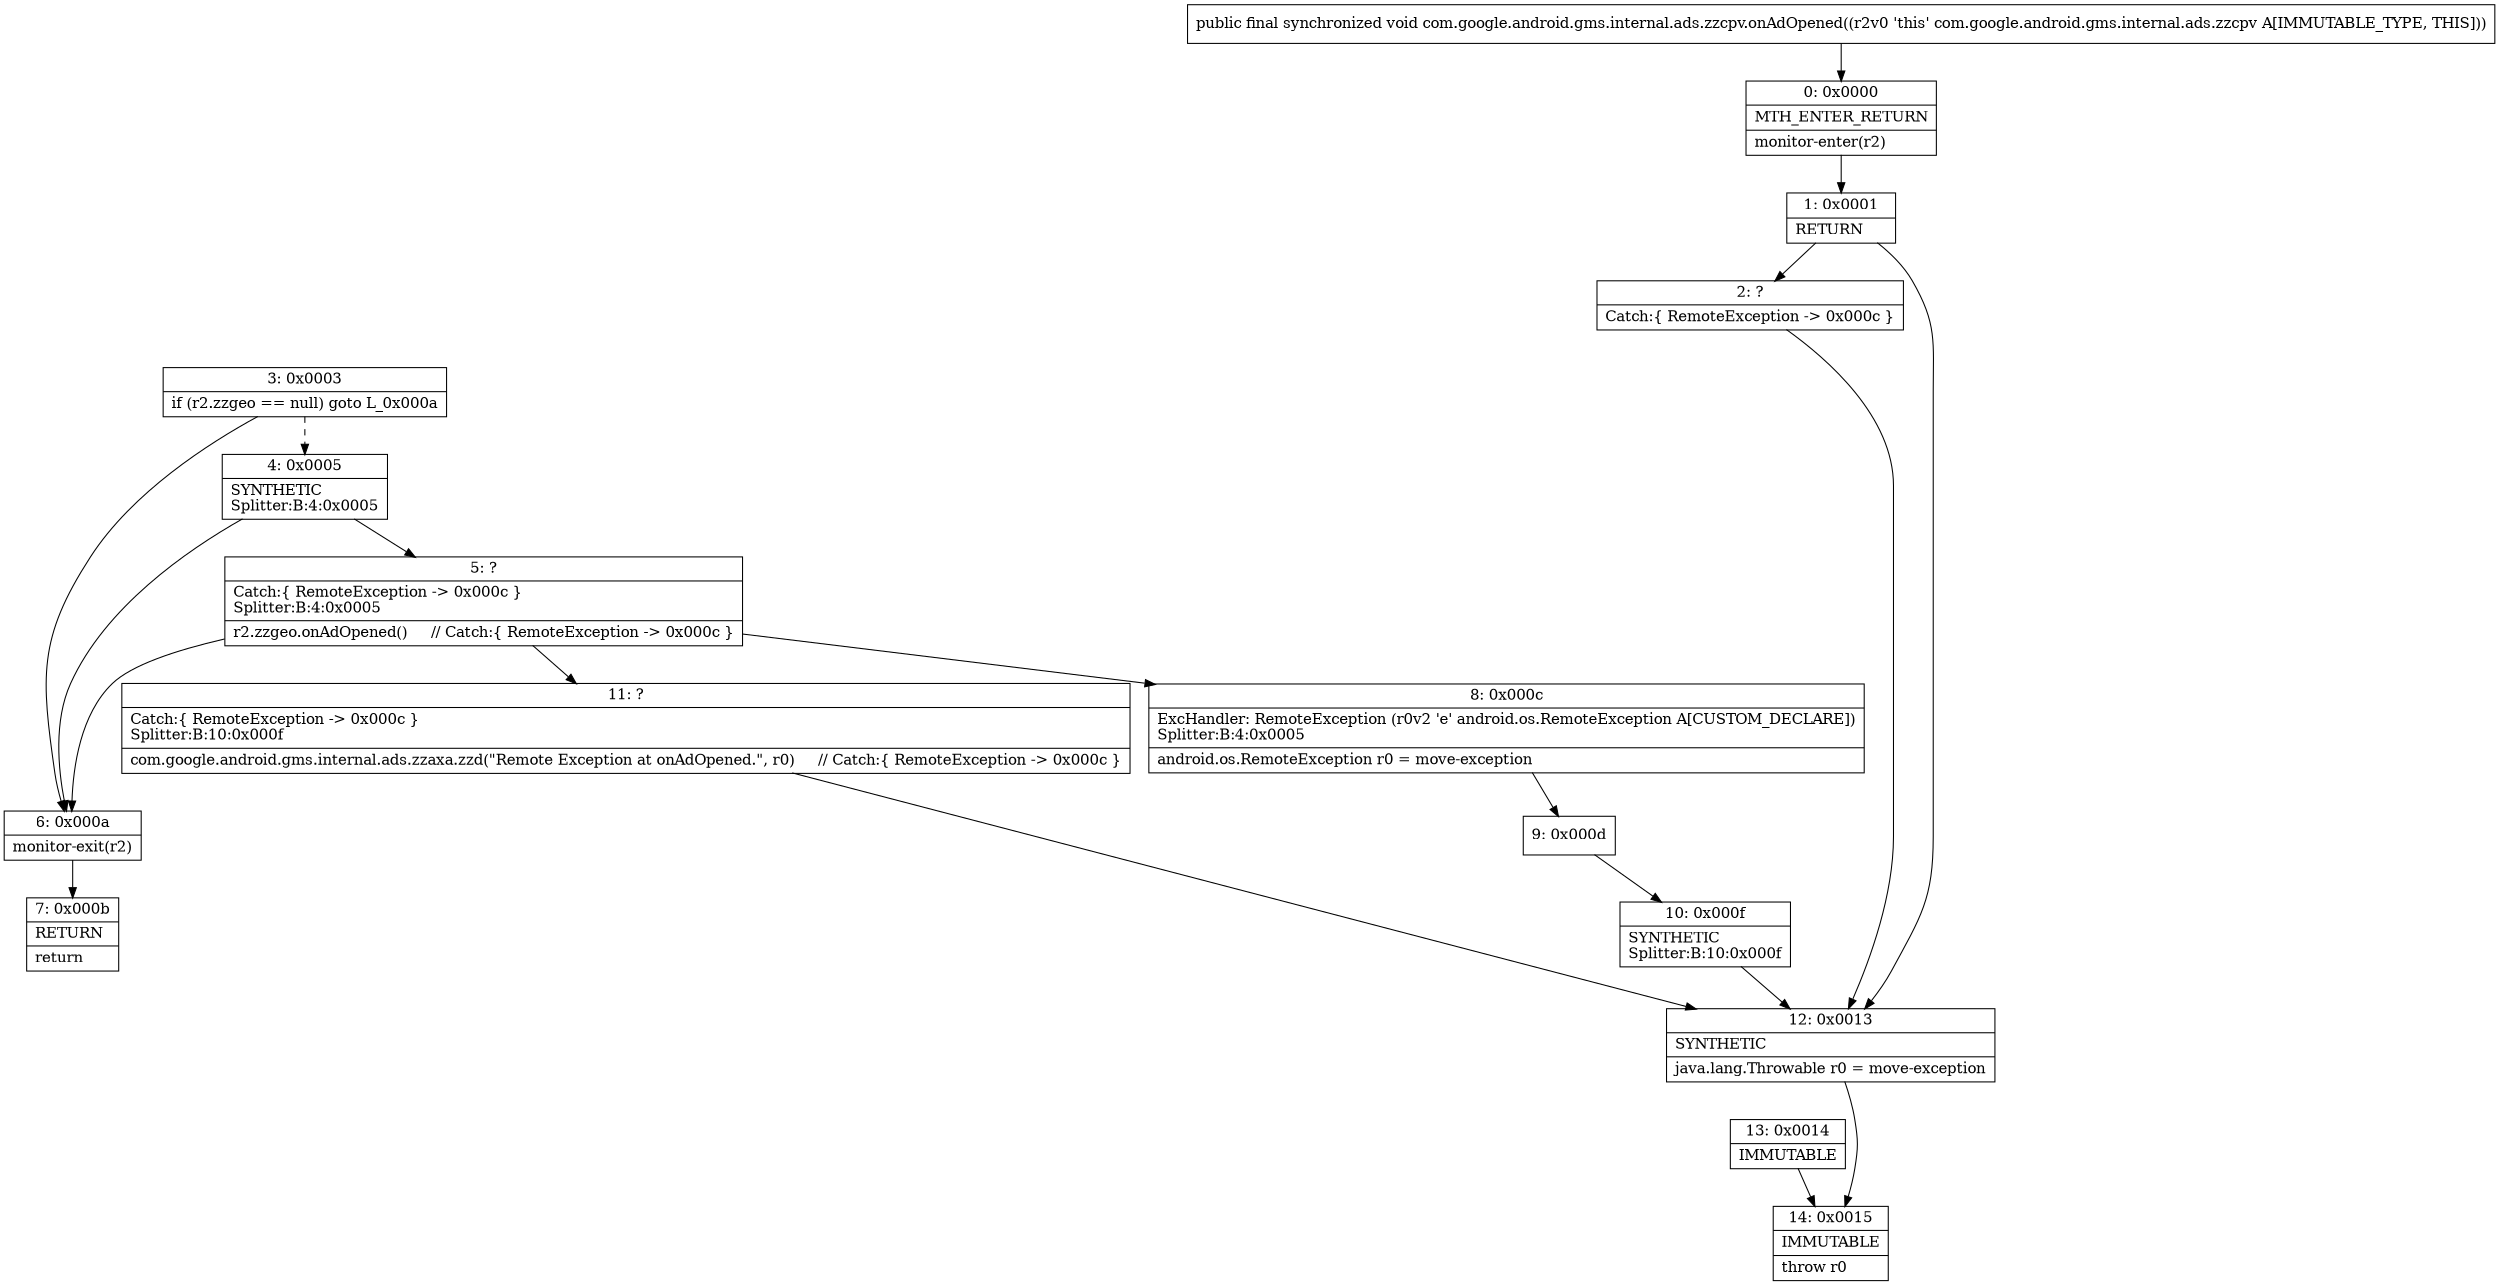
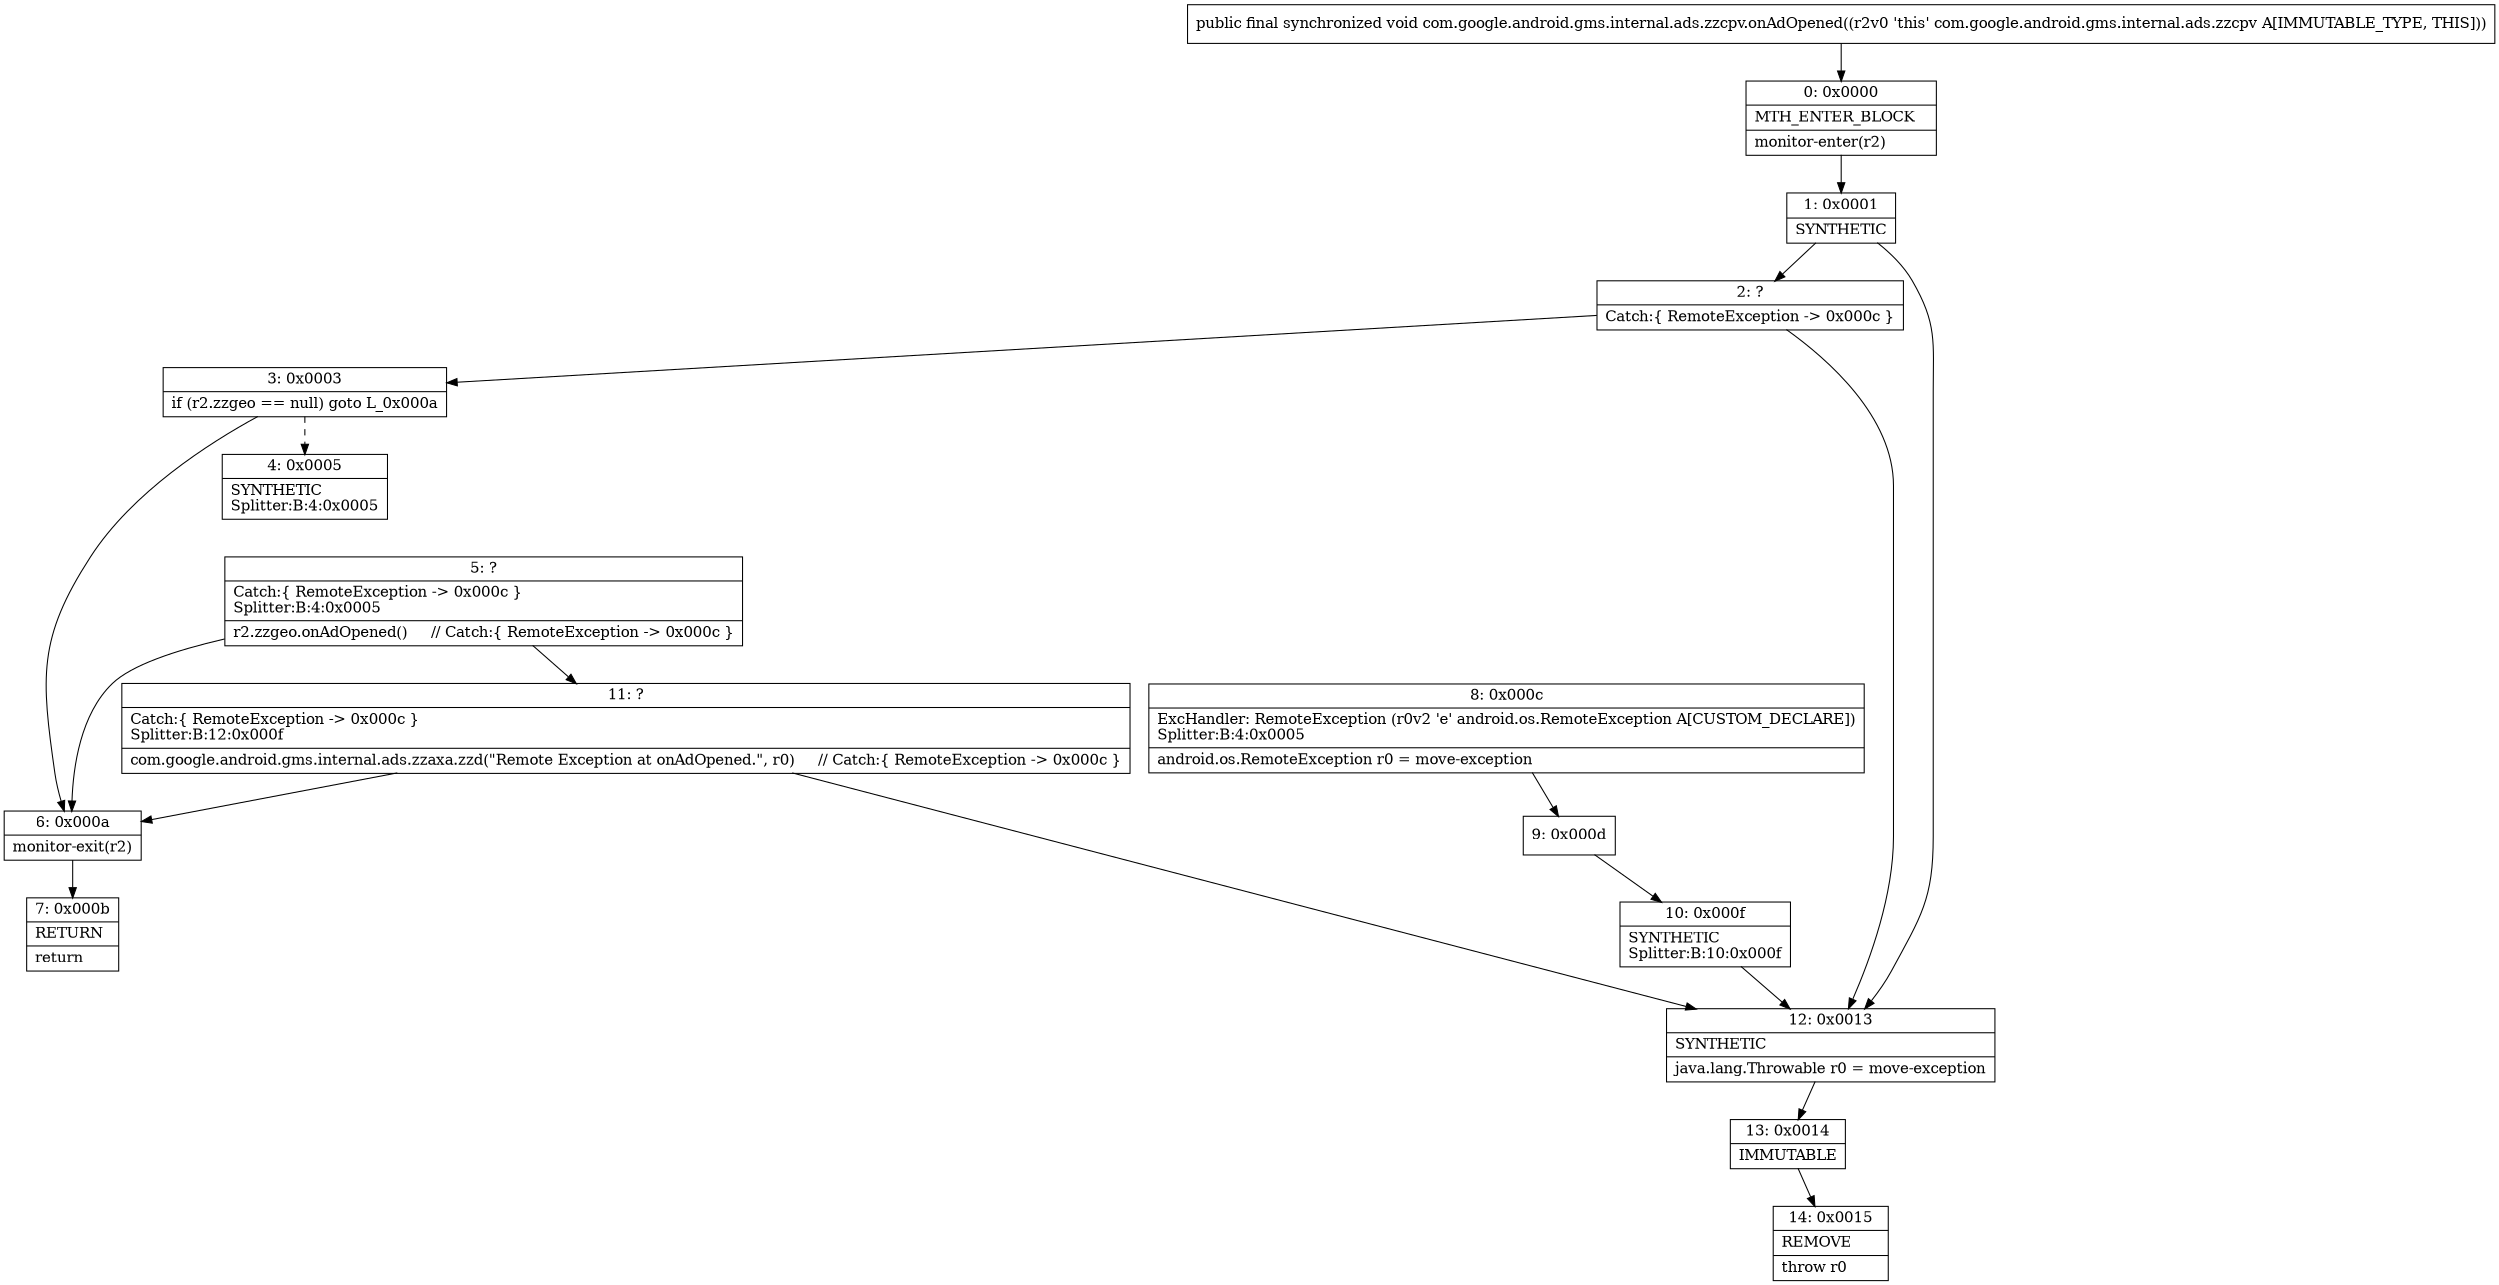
  digraph {
    node [shape=record]
-   n1 [label="{0\:\ 0x0000|MTH_ENTER_RETURN\l|monitor\-enter(r2)\l}"]
-   n2 [label="{1\:\ 0x0001|RETURN\l}"]
+   n1 [label="{0\:\ 0x0000|MTH_ENTER_BLOCK\l|monitor\-enter(r2)\l}"]
+   n2 [label="{1\:\ 0x0001|SYNTHETIC\l}"]
    n3 [label="{2\:\ ?|Catch:\{ RemoteException \-\> 0x000c \}\l}"]
    n4 [label="{12\:\ 0x0013|SYNTHETIC\l|java.lang.Throwable r0 = move\-exception\l}"]
    n5 [label="{3\:\ 0x0003|if (r2.zzgeo == null) goto L_0x000a\l}"]
    n6 [label="{13\:\ 0x0014|IMMUTABLE\l}"]
    n7 [label="{4\:\ 0x0005|SYNTHETIC\lSplitter:B:4:0x0005\l}"]
    n8 [label="{6\:\ 0x000a|monitor\-exit(r2)\l}"]
    n9 [label="{5\:\ ?|Catch:\{ RemoteException \-\> 0x000c \}\lSplitter:B:4:0x0005\l|r2.zzgeo.onAdOpened()     \/\/ Catch:\{ RemoteException \-\> 0x000c \}\l}"]
    n10 [label="{7\:\ 0x000b|RETURN\l|return\l}"]
    n11 [label="{8\:\ 0x000c|ExcHandler: RemoteException (r0v2 'e' android.os.RemoteException A[CUSTOM_DECLARE])\lSplitter:B:4:0x0005\l|android.os.RemoteException r0 = move\-exception\l}"]
-   n12 [label="{11\:\ ?|Catch:\{ RemoteException \-\> 0x000c \}\lSplitter:B:10:0x000f\l|com.google.android.gms.internal.ads.zzaxa.zzd(\"Remote Exception at onAdOpened.\", r0)     \/\/ Catch:\{ RemoteException \-\> 0x000c \}\l}"]
+   n12 [label="{11\:\ ?|Catch:\{ RemoteException \-\> 0x000c \}\lSplitter:B:12:0x000f\l|com.google.android.gms.internal.ads.zzaxa.zzd(\"Remote Exception at onAdOpened.\", r0)     \/\/ Catch:\{ RemoteException \-\> 0x000c \}\l}"]
    n13 [label="{9\:\ 0x000d}"]
    n14 [label="{10\:\ 0x000f|SYNTHETIC\lSplitter:B:10:0x000f\l}"]
-   n15 [label="{14\:\ 0x0015|IMMUTABLE\l|throw r0\l}"]
+   n15 [label="{14\:\ 0x0015|REMOVE\l|throw r0\l}"]
    n16 [label="{public final synchronized void com.google.android.gms.internal.ads.zzcpv.onAdOpened((r2v0 'this' com.google.android.gms.internal.ads.zzcpv A[IMMUTABLE_TYPE, THIS])) }"]
    n1 -> n2
    n2 -> n3
    n2 -> n4
    n3 -> n4
-   n4 -> n15
+   n3 -> n5
+   n4 -> n6
    n5 -> n7 [style=dashed]
    n5 -> n8
    n6 -> n15
-   n7 -> n9
    n8 -> n10
    n9 -> n8
-   n9 -> n11
    n9 -> n12
    n11 -> n13
    n12 -> n4
-   n7 -> n8
+   n12 -> n8
    n13 -> n14
    n14 -> n4
    n16 -> n1
  }
